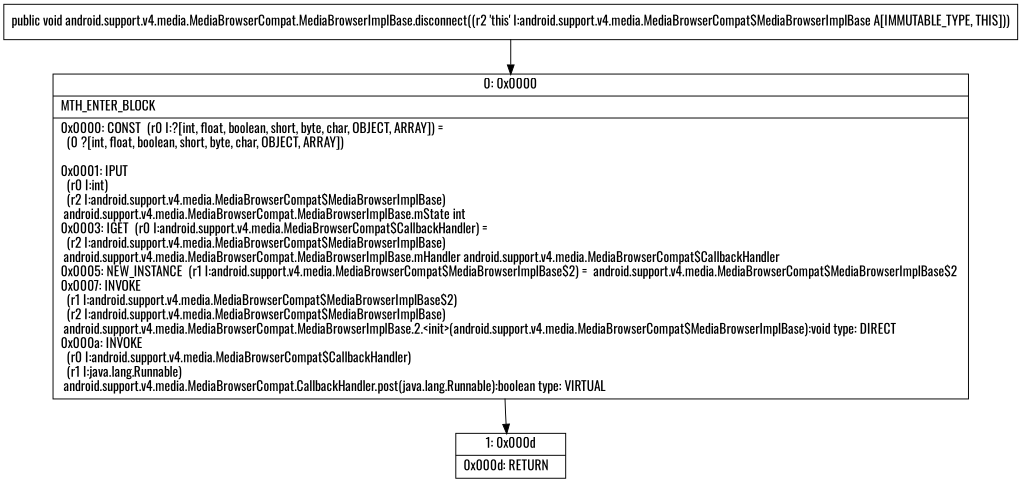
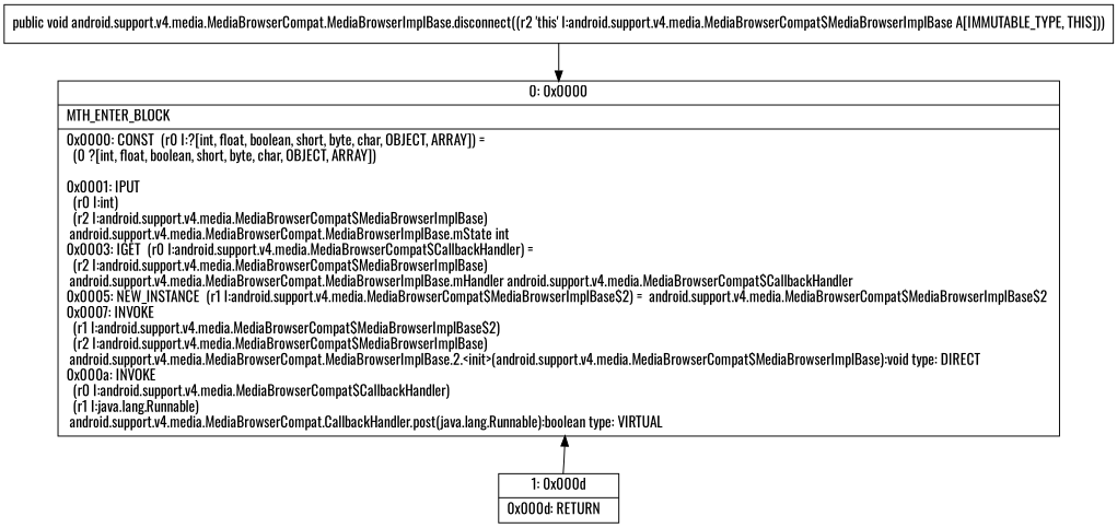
  digraph {
    fontname=Oswald
    node [shape=record fontname=Oswald]
    edge [fontname=Oswald]
    n1 [label="{0\:\ 0x0000|MTH_ENTER_BLOCK\l|0x0000: CONST  (r0 I:?[int, float, boolean, short, byte, char, OBJECT, ARRAY]) = \l  (0 ?[int, float, boolean, short, byte, char, OBJECT, ARRAY])\l \l0x0001: IPUT  \l  (r0 I:int)\l  (r2 I:android.support.v4.media.MediaBrowserCompat$MediaBrowserImplBase)\l android.support.v4.media.MediaBrowserCompat.MediaBrowserImplBase.mState int \l0x0003: IGET  (r0 I:android.support.v4.media.MediaBrowserCompat$CallbackHandler) = \l  (r2 I:android.support.v4.media.MediaBrowserCompat$MediaBrowserImplBase)\l android.support.v4.media.MediaBrowserCompat.MediaBrowserImplBase.mHandler android.support.v4.media.MediaBrowserCompat$CallbackHandler \l0x0005: NEW_INSTANCE  (r1 I:android.support.v4.media.MediaBrowserCompat$MediaBrowserImplBase$2) =  android.support.v4.media.MediaBrowserCompat$MediaBrowserImplBase$2 \l0x0007: INVOKE  \l  (r1 I:android.support.v4.media.MediaBrowserCompat$MediaBrowserImplBase$2)\l  (r2 I:android.support.v4.media.MediaBrowserCompat$MediaBrowserImplBase)\l android.support.v4.media.MediaBrowserCompat.MediaBrowserImplBase.2.\<init\>(android.support.v4.media.MediaBrowserCompat$MediaBrowserImplBase):void type: DIRECT \l0x000a: INVOKE  \l  (r0 I:android.support.v4.media.MediaBrowserCompat$CallbackHandler)\l  (r1 I:java.lang.Runnable)\l android.support.v4.media.MediaBrowserCompat.CallbackHandler.post(java.lang.Runnable):boolean type: VIRTUAL \l}"]
    n2 [label="{1\:\ 0x000d|0x000d: RETURN   \l}"]
    n3 [label="{public void android.support.v4.media.MediaBrowserCompat.MediaBrowserImplBase.disconnect((r2 'this' I:android.support.v4.media.MediaBrowserCompat$MediaBrowserImplBase A[IMMUTABLE_TYPE, THIS])) }"]
-   n1 -> n2
+   n2 -> n1
    n3 -> n1
  }
